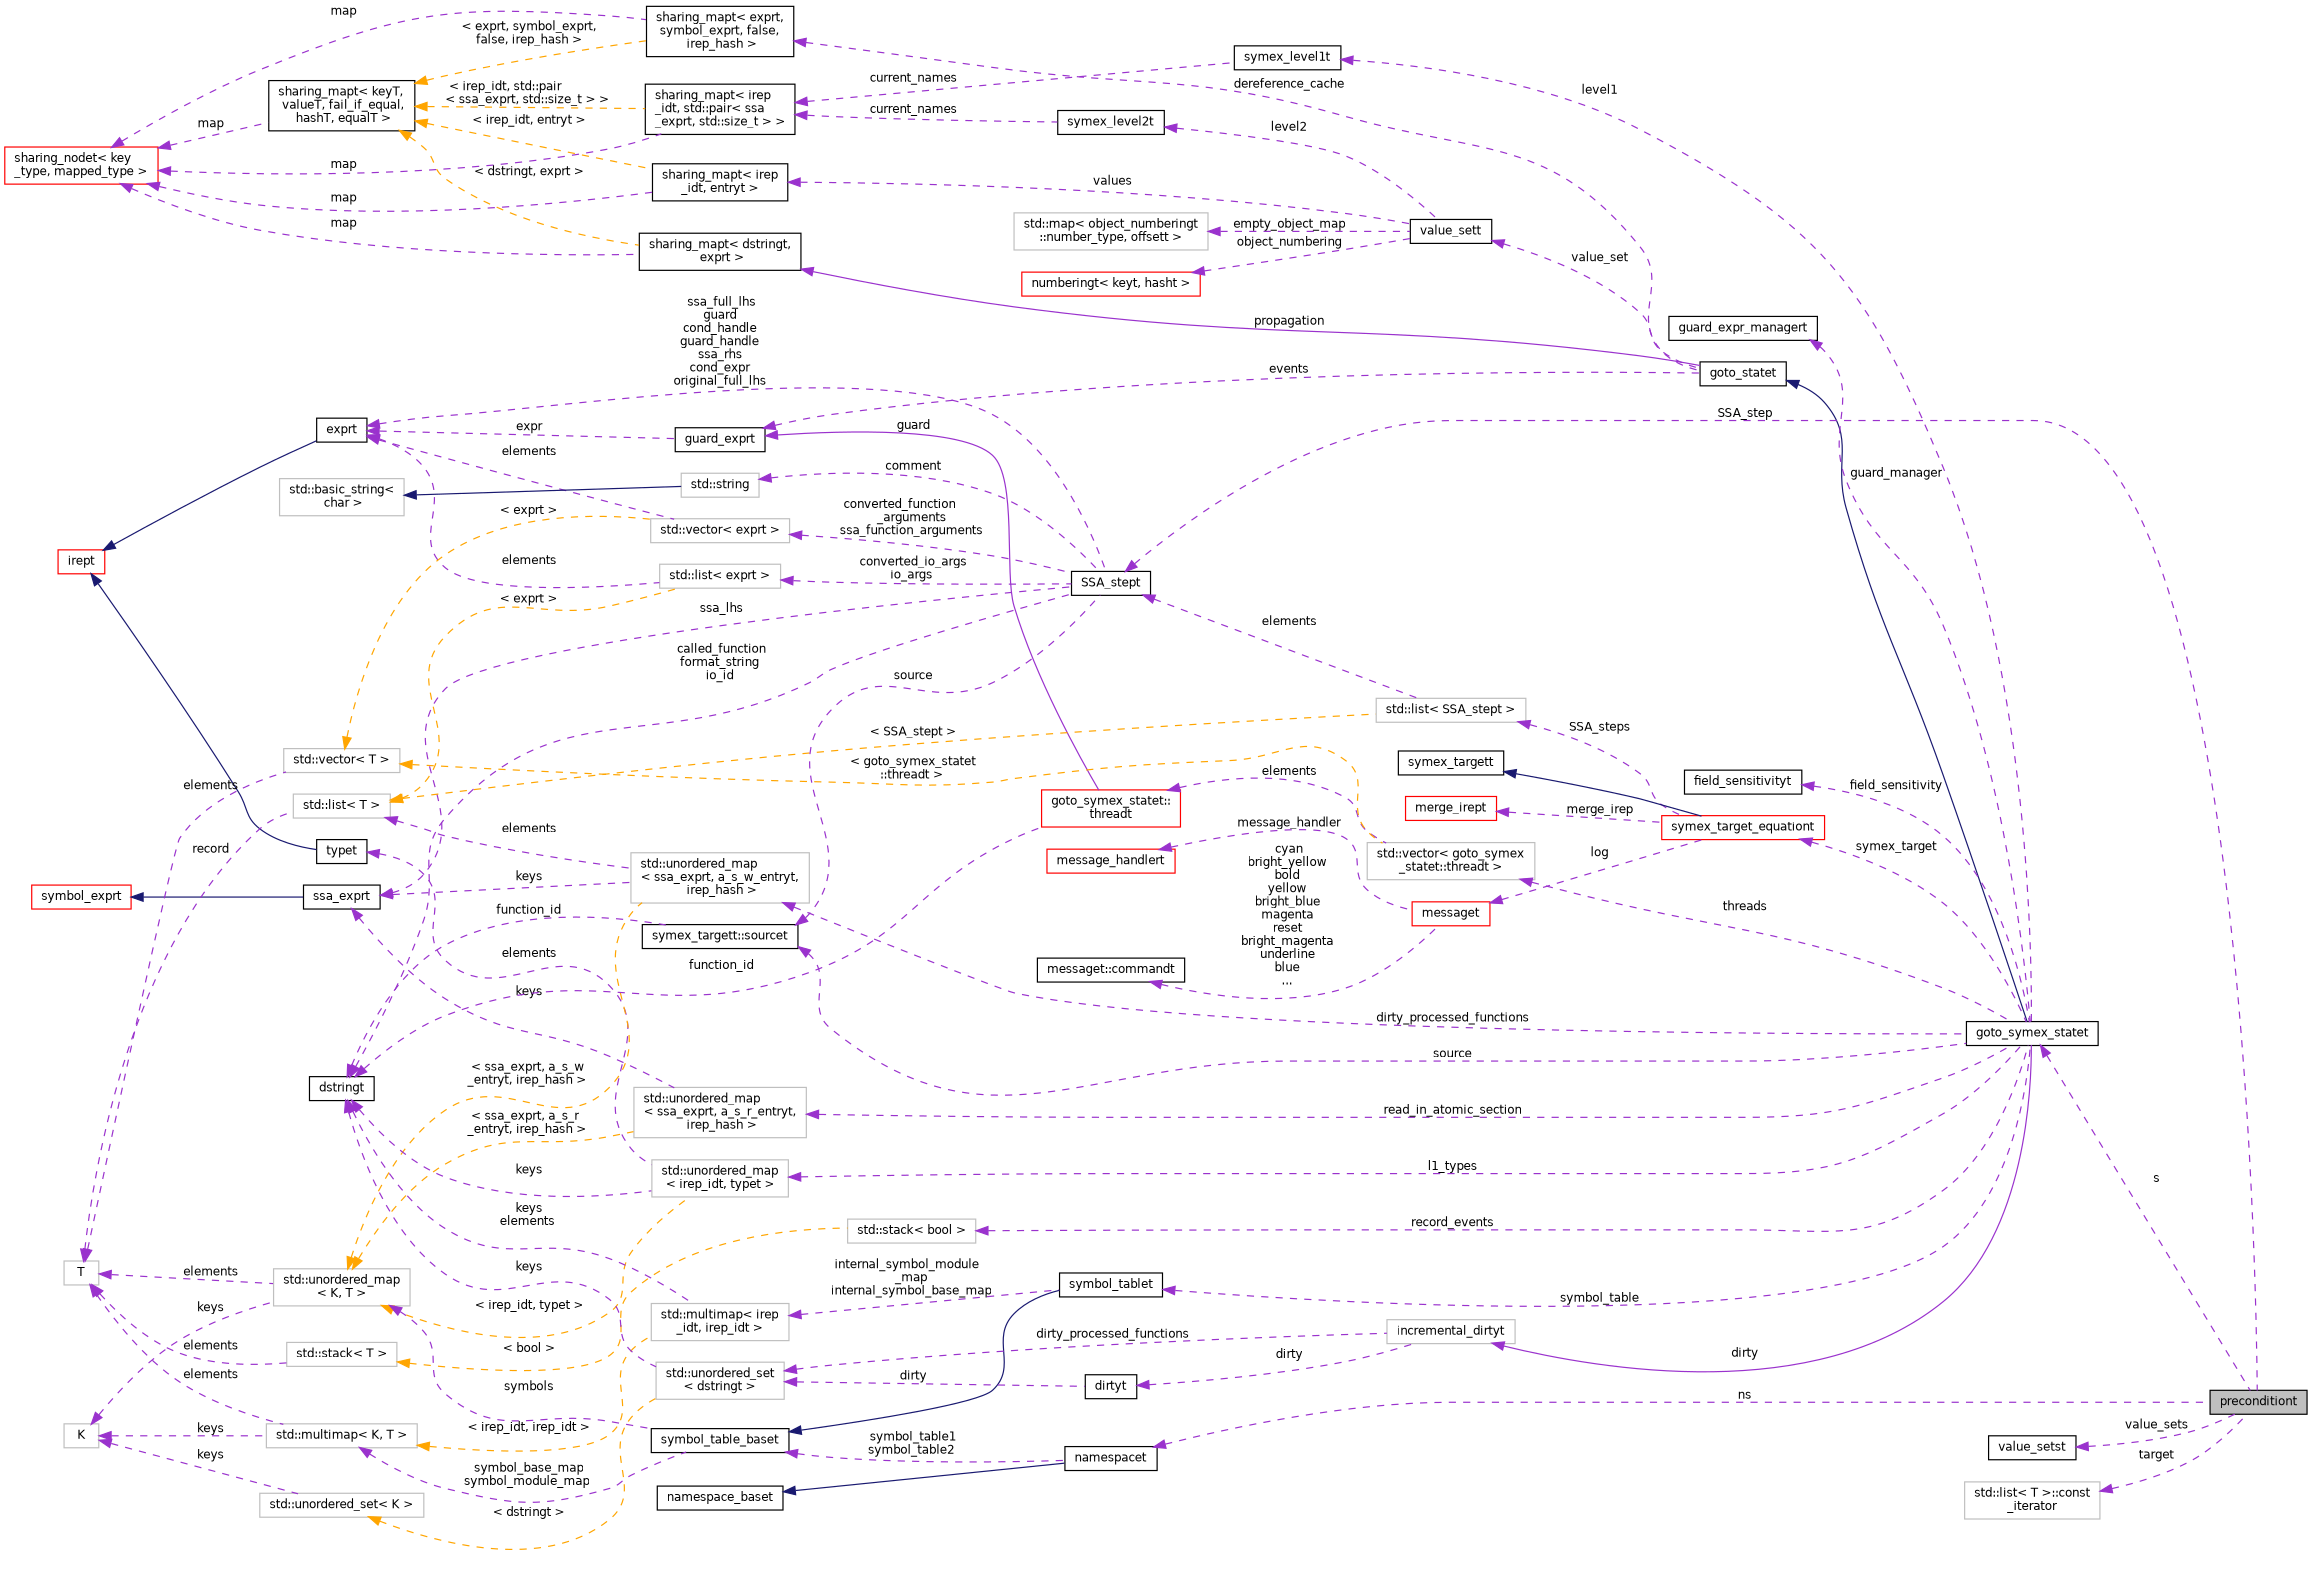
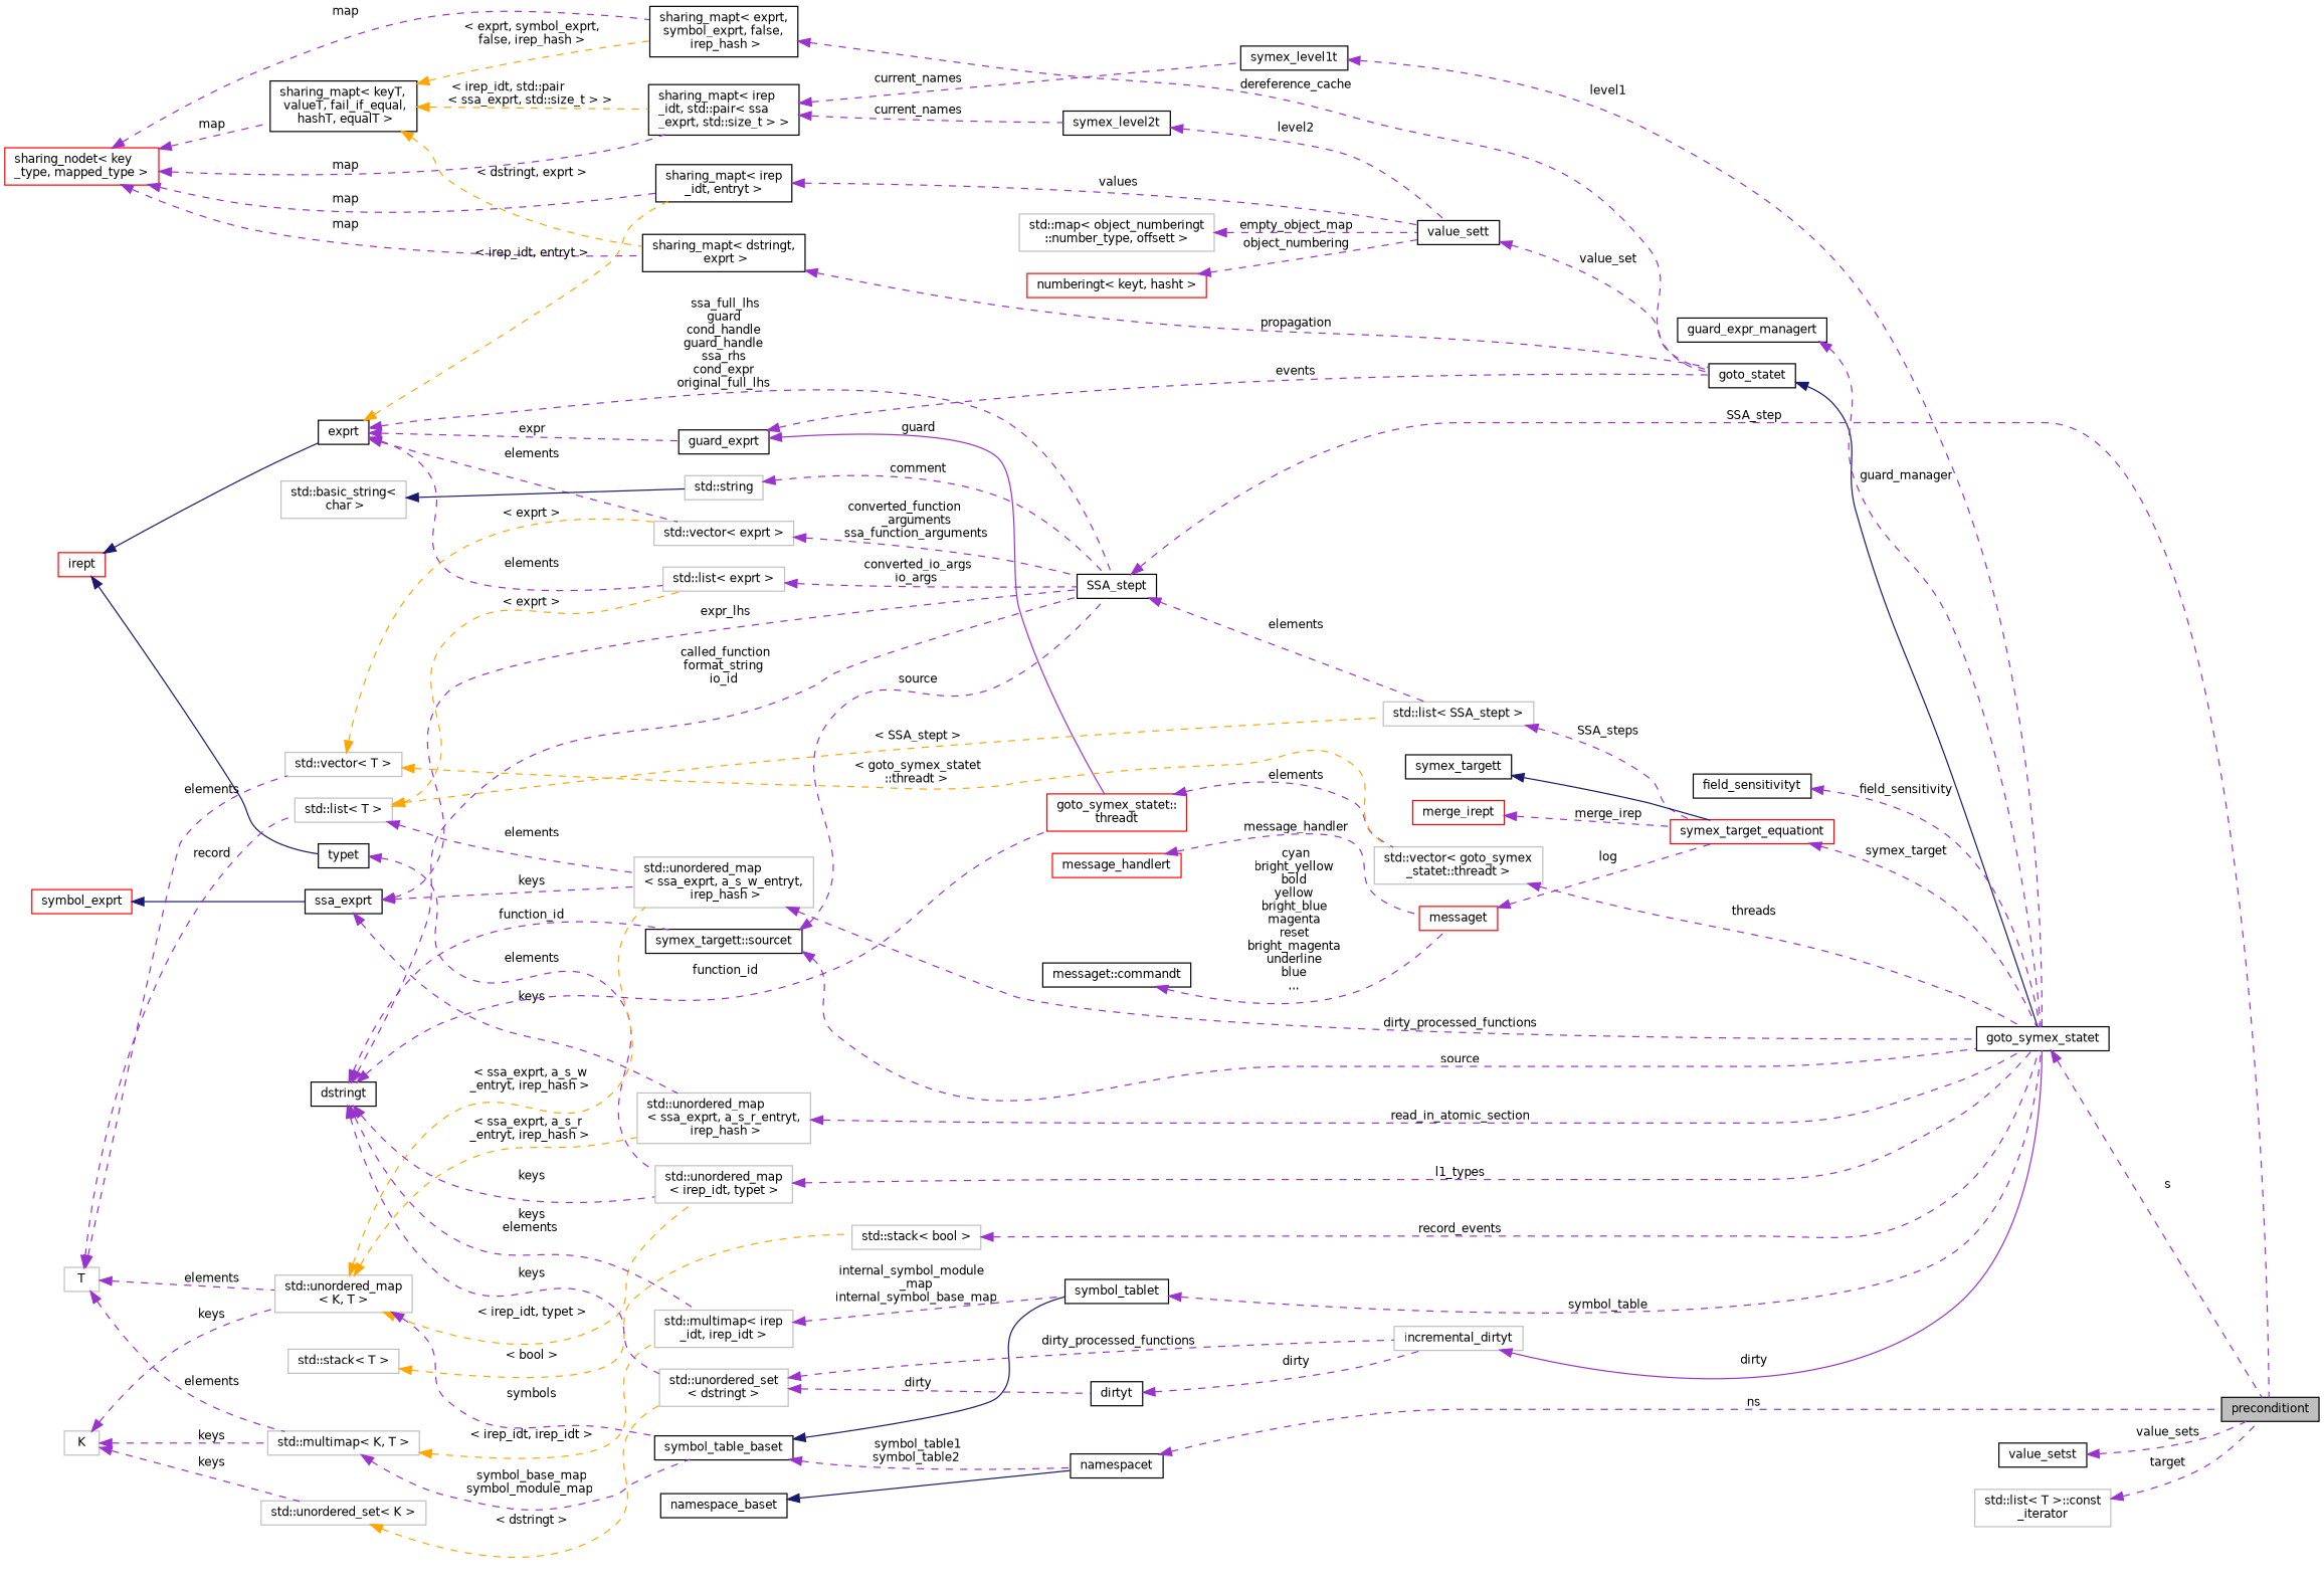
  digraph {
    rankdir=LR
    node [color=black fontname=Helvetica fontsize=10 shape=record]
    edge [color=darkorchid3 dir=back fontname=Helvetica fontsize=10 labelfontname=Helvetica labelfontsize=10 style=dashed]
    n1 [fillcolor=grey75 fontcolor=black height=0.2 label=preconditiont style=filled width=0.4]
    n2 [height=0.2 label=goto_symex_statet width=0.4]
    n3 [height=0.2 label=goto_statet width=0.4]
    n4 [height=0.2 label="sharing_mapt\< dstringt,\l exprt \>" width=0.4]
    n5 [color=red height=0.2 label="sharing_nodet\< key\l_type, mapped_type \>" width=0.4]
    n6 [height=0.2 label="sharing_mapt\< keyT,\l valueT, fail_if_equal,\l hashT, equalT \>" width=0.4]
    n7 [height=0.2 label="sharing_mapt\< irep\l_idt, std::pair\< ssa\l_exprt, std::size_t \> \>" width=0.4]
    n8 [height=0.2 label="sharing_mapt\< exprt,\l symbol_exprt, false,\l irep_hash \>" width=0.4]
    n9 [height=0.2 label="sharing_mapt\< irep\l_idt, entryt \>" width=0.4]
    n10 [height=0.2 label=symex_level2t width=0.4]
    n11 [height=0.2 label=symex_level1t width=0.4]
    n12 [height=0.2 label=value_sett width=0.4]
    n13 [height=0.2 label=guard_exprt width=0.4]
    n14 [color=red height=0.2 label="goto_symex_statet::\lthreadt" width=0.4]
    n15 [color=grey75 height=0.2 label="std::vector\< goto_symex\l_statet::threadt \>" width=0.4]
    n16 [height=0.2 label=exprt width=0.4]
    n17 [height=0.2 label=SSA_stept width=0.4]
    n18 [color=grey75 height=0.2 label="std::list\< exprt \>" width=0.4]
    n19 [color=grey75 height=0.2 label="std::vector\< exprt \>" width=0.4]
    n20 [color=grey75 height=0.2 label="std::list\< SSA_stept \>" width=0.4]
    n21 [color=red height=0.2 label=irept width=0.4]
    n22 [height=0.2 label=typet width=0.4]
    n23 [color=grey75 height=0.2 label="std::unordered_map\l\< irep_idt, typet \>" width=0.4]
    n24 [color=grey75 height=0.2 label="std::map\< object_numberingt\l::number_type, offsett \>" width=0.4]
    n25 [color=red height=0.2 label="numberingt\< keyt, hasht \>" width=0.4]
    n26 [color=grey75 height=0.2 label="std::unordered_map\l\< ssa_exprt, a_s_r_entryt,\l irep_hash \>" width=0.4]
    n27 [height=0.2 label=ssa_exprt width=0.4]
    n28 [color=grey75 height=0.2 label="std::unordered_map\l\< ssa_exprt, a_s_w_entryt,\l irep_hash \>" width=0.4]
    n29 [color=red height=0.2 label=symbol_exprt width=0.4]
    n30 [color=grey75 height=0.2 label="std::unordered_map\l\< K, T \>" width=0.4]
    n31 [height=0.2 label=symbol_table_baset width=0.4]
    n32 [height=0.2 label=symbol_tablet width=0.4]
    n33 [height=0.2 label=namespacet width=0.4]
    n34 [color=grey75 height=0.2 label=K width=0.4]
    n35 [color=grey75 height=0.2 label="std::multimap\< K, T \>" width=0.4]
    n36 [color=grey75 height=0.2 label="std::unordered_set\< K \>" width=0.4]
    n37 [color=grey75 height=0.2 label="std::multimap\< irep\l_idt, irep_idt \>" width=0.4]
    n38 [color=grey75 height=0.2 label="std::unordered_set\l\< dstringt \>" width=0.4]
    n39 [color=grey75 height=0.2 label=T width=0.4]
    n40 [color=grey75 height=0.2 label="std::stack\< T \>" width=0.4]
    n41 [color=grey75 height=0.2 label="std::list\< T \>" width=0.4]
    n42 [color=grey75 height=0.2 label="std::vector\< T \>" width=0.4]
    n43 [color=grey75 height=0.2 label="std::stack\< bool \>" width=0.4]
    n44 [height=0.2 label=dstringt width=0.4]
    n45 [height=0.2 label="symex_targett::sourcet" width=0.4]
    n46 [color=grey75 height=0.2 label=incremental_dirtyt width=0.4]
    n47 [height=0.2 label=dirtyt width=0.4]
    n48 [height=0.2 label=guard_expr_managert width=0.4]
    n49 [color=red height=0.2 label=symex_target_equationt width=0.4]
    n50 [height=0.2 label=symex_targett width=0.4]
    n51 [color=red height=0.2 label=messaget width=0.4]
    n52 [color=red height=0.2 label=message_handlert width=0.4]
    n53 [height=0.2 label="messaget::commandt" width=0.4]
    n54 [color=red height=0.2 label=merge_irept width=0.4]
    n55 [color=grey75 height=0.2 label="std::string" width=0.4]
    n56 [color=grey75 height=0.2 label="std::basic_string\<\l char \>" width=0.4]
    n57 [height=0.2 label=field_sensitivityt width=0.4]
    n58 [height=0.2 label=value_setst width=0.4]
    n59 [height=0.2 label=namespace_baset width=0.4]
    n60 [color=grey75 height=0.2 label="std::list\< T \>::const\l_iterator" width=0.4]
    n2 -> n1 [label=" s"]
    n3 -> n2 [color=midnightblue style=solid]
-   n4 -> n3 [label=" propagation" style=solid]
+   n4 -> n3 [label=" propagation"]
    n5 -> n4 [label=" map"]
    n5 -> n6 [label=" map"]
    n5 -> n7 [label=" map"]
    n5 -> n8 [label=" map"]
    n5 -> n9 [label=" map"]
    n6 -> n4 [color=orange label=" \< dstringt, exprt \>"]
    n6 -> n7 [color=orange label=" \< irep_idt, std::pair\l\< ssa_exprt, std::size_t \> \>"]
    n6 -> n8 [color=orange label=" \< exprt, symbol_exprt,\l false, irep_hash \>"]
-   n6 -> n9 [color=orange label=" \< irep_idt, entryt \>"]
+   n16 -> n9 [color=orange label=" \< irep_idt, entryt \>"]
    n7 -> n10 [label=" current_names"]
    n7 -> n11 [label=" current_names"]
    n8 -> n3 [label=" dereference_cache"]
    n9 -> n12 [label=" values"]
    n10 -> n12 [label=" level2"]
    n11 -> n2 [label=" level1"]
    n12 -> n3 [label=" value_set"]
    n13 -> n3 [label=" events"]
    n13 -> n14 [label=" guard" style=solid]
    n14 -> n15 [label=" elements"]
    n15 -> n2 [label=" threads"]
    n16 -> n13 [label=" expr"]
    n16 -> n17 [label=" ssa_full_lhs\nguard\ncond_handle\nguard_handle\nssa_rhs\ncond_expr\noriginal_full_lhs"]
    n16 -> n18 [label=" elements"]
    n16 -> n19 [label=" elements"]
    n17 -> n1 [label=" SSA_step"]
    n17 -> n20 [label=" elements"]
    n18 -> n17 [label=" converted_io_args\nio_args"]
    n19 -> n17 [label=" converted_function\l_arguments\nssa_function_arguments"]
    n20 -> n49 [label=" SSA_steps"]
    n21 -> n16 [color=midnightblue style=solid]
    n21 -> n22 [color=midnightblue style=solid]
    n22 -> n23 [label=" elements"]
    n23 -> n2 [label=" l1_types"]
    n24 -> n12 [label=" empty_object_map"]
    n25 -> n12 [label=" object_numbering"]
    n26 -> n2 [label=" read_in_atomic_section"]
-   n27 -> n17 [label=" ssa_lhs"]
+   n27 -> n17 [label=" expr_lhs"]
    n27 -> n26 [label=" keys"]
    n27 -> n28 [label=" keys"]
    n28 -> n2 [label=" dirty_processed_functions"]
    n29 -> n27 [color=midnightblue style=solid]
    n30 -> n23 [color=orange label=" \< irep_idt, typet \>"]
    n30 -> n26 [color=orange label=" \< ssa_exprt, a_s_r\l_entryt, irep_hash \>"]
    n30 -> n28 [color=orange label=" \< ssa_exprt, a_s_w\l_entryt, irep_hash \>"]
    n30 -> n31 [label=" symbols"]
    n31 -> n32 [color=midnightblue style=solid]
    n31 -> n33 [label=" symbol_table1\nsymbol_table2"]
    n32 -> n2 [label=" symbol_table"]
    n33 -> n1 [label=" ns"]
    n34 -> n30 [label=" keys"]
    n34 -> n35 [label=" keys"]
    n34 -> n36 [label=" keys"]
    n35 -> n31 [label=" symbol_base_map\nsymbol_module_map"]
    n35 -> n37 [color=orange label=" \< irep_idt, irep_idt \>"]
    n36 -> n38 [color=orange label=" \< dstringt \>"]
    n37 -> n32 [label=" internal_symbol_module\l_map\ninternal_symbol_base_map"]
    n38 -> n46 [label=" dirty_processed_functions"]
    n38 -> n47 [label=" dirty"]
    n39 -> n30 [label=" elements"]
    n39 -> n35 [label=" elements"]
-   n39 -> n40 [label=" elements"]
    n39 -> n41 [label=" record"]
    n39 -> n42 [label=" elements"]
    n40 -> n43 [color=orange label=" \< bool \>"]
    n41 -> n18 [color=orange label=" \< exprt \>"]
    n41 -> n20 [color=orange label=" \< SSA_stept \>"]
    n41 -> n28 [label=" elements"]
    n42 -> n15 [color=orange label=" \< goto_symex_statet\l::threadt \>"]
    n42 -> n19 [color=orange label=" \< exprt \>"]
    n43 -> n2 [label=" record_events"]
    n44 -> n14 [label=" function_id"]
    n44 -> n17 [label=" called_function\nformat_string\nio_id"]
    n44 -> n23 [label=" keys"]
    n44 -> n37 [label=" keys\nelements"]
    n44 -> n38 [label=" keys"]
    n44 -> n45 [label=" function_id"]
    n45 -> n2 [label=" source"]
    n45 -> n17 [label=" source"]
    n46 -> n2 [label=" dirty" style=solid]
    n47 -> n46 [label=" dirty"]
    n48 -> n2 [label=" guard_manager"]
    n49 -> n2 [label=" symex_target"]
    n50 -> n49 [color=midnightblue style=solid]
    n51 -> n49 [label=" log"]
    n52 -> n51 [label=" message_handler"]
    n53 -> n51 [label=" cyan\nbright_yellow\nbold\nyellow\nbright_blue\nmagenta\nreset\nbright_magenta\nunderline\nblue\n..."]
    n54 -> n49 [label=" merge_irep"]
    n55 -> n17 [label=" comment"]
    n56 -> n55 [color=midnightblue style=solid]
    n57 -> n2 [label=" field_sensitivity"]
    n58 -> n1 [label=" value_sets"]
    n59 -> n33 [color=midnightblue style=solid]
    n60 -> n1 [label=" target"]
  }
